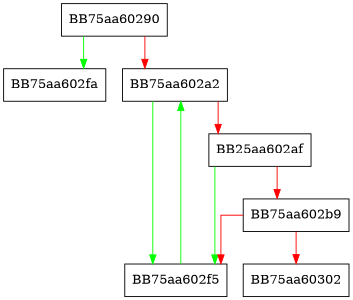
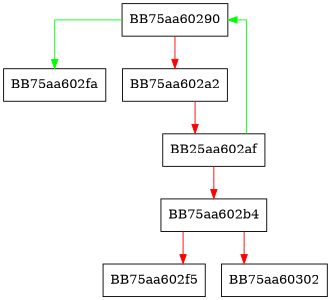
  digraph {
    splines=ortho
    node [shape=box]
    edge [color=red]
    BB75aa60290
    BB75aa602fa
    BB75aa602a2
    BB75aa602f5
    n5 [label=BB25aa602af]
-   BB75aa602b9
+   BB75aa602b9 [label=BB75aa602b4]
    BB75aa60302
    BB75aa60290 -> BB75aa602fa [color=green]
    BB75aa60290 -> BB75aa602a2
-   BB75aa602a2 -> BB75aa602f5 [color=green]
    BB75aa602a2 -> n5
-   BB75aa602f5 -> BB75aa602a2 [color=green]
-   n5 -> BB75aa602f5 [color=green]
+   n5 -> BB75aa60290 [color=green]
    n5 -> BB75aa602b9
    BB75aa602b9 -> BB75aa602f5
    BB75aa602b9 -> BB75aa60302
  }
